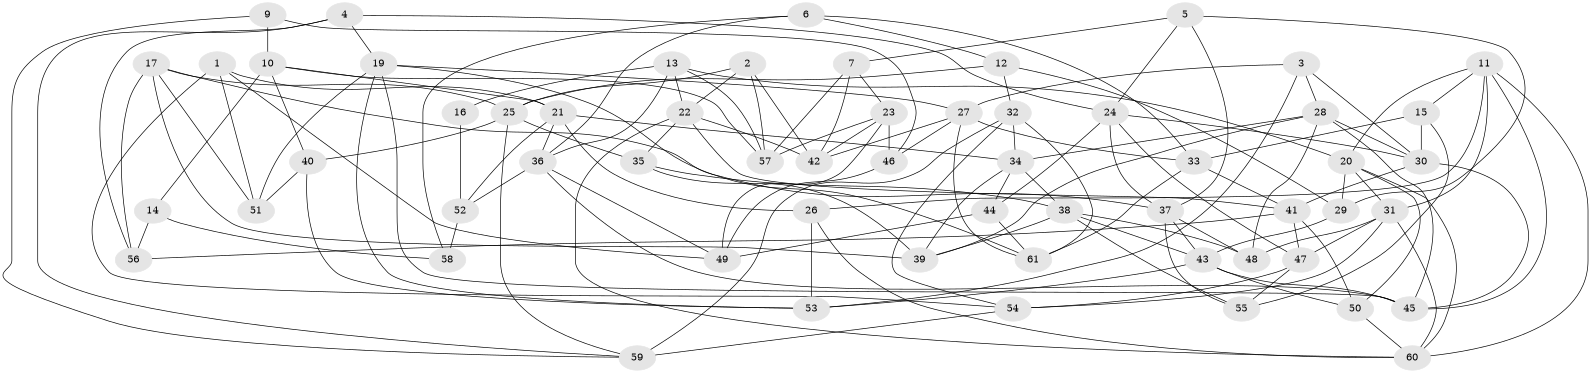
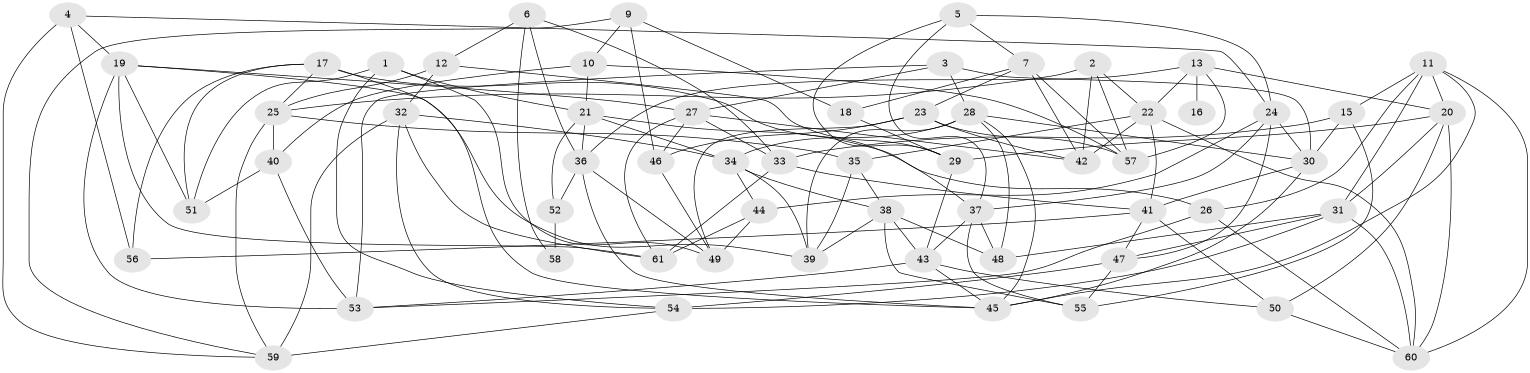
  graph {
    node [color=gray90 style=filled]
    edge [weight=1.0]
    1
    21
    49
    51
    54
    36
    26
    52
    34
    59
    2
    22
    25
    42
    57
    60
    35
    41
    40
    3
    27
    28
    30
    53
    33
    46
    61
    45
    39
    48
    4
    19
    24
    56
    37
    44
    47
    5
    7
    29
+   18
    23
    43
    55
    6
    12
    58
    32
    50
    9
    10
-   14
    11
    15
    20
    31
    13
    16
    17
    38
    1 -- 21
    1 -- 49
    1 -- 51
    1 -- 54
    21 -- 36
    21 -- 26
    21 -- 52
    21 -- 34
    54 -- 59
    36 -- 49
    36 -- 52
    36 -- 45
    26 -- 60
    26 -- 53
    52 -- 58 [weight=2.0]
    34 -- 39
    34 -- 44
    34 -- 38
    2 -- 22
    2 -- 25
    2 -- 42
    2 -- 57
    22 -- 42
    22 -- 60
    22 -- 35
    22 -- 41
    25 -- 59
    25 -- 35
    25 -- 40
    35 -- 39
    35 -- 38
    41 -- 56
    41 -- 47
    41 -- 50
    40 -- 51
    40 -- 53 [weight=2.0]
    3 -- 27
    3 -- 28
    3 -- 30
    3 -- 53
    27 -- 42
    27 -- 33
    27 -- 46
    27 -- 61
    28 -- 34
    28 -- 30
    28 -- 45
    28 -- 39
    28 -- 48
    30 -- 41
    30 -- 45
    33 -- 41
    33 -- 61 [weight=2.0]
    46 -- 49
    4 -- 59
    4 -- 19
    4 -- 24
    4 -- 56
    19 -- 51
    19 -- 27
    19 -- 53
    19 -- 61
    19 -- 45
    24 -- 30
    24 -- 37
    24 -- 44
    24 -- 47
    37 -- 48
    37 -- 43
    37 -- 55
    44 -- 49
    44 -- 61
    47 -- 54 [weight=2.0]
    47 -- 55
    5 -- 24
    5 -- 37
    5 -- 7
    5 -- 29
    7 -- 42 [weight=2.0]
    7 -- 57
+   7 -- 18
    7 -- 23
    29 -- 43
+   18 -- 29 [weight=2.0]
    23 -- 49 [weight=2.0]
    23 -- 42
    23 -- 57
    23 -- 46
    43 -- 53
    43 -- 45
    43 -- 50
    6 -- 36
    6 -- 33
    6 -- 12
    6 -- 58
    12 -- 25
    12 -- 29
    12 -- 32
    32 -- 54
    32 -- 34
    32 -- 59 [weight=2.0]
    32 -- 61
    50 -- 60
    9 -- 59
    9 -- 46
+   9 -- 18
    9 -- 10
    10 -- 21
    10 -- 57
    10 -- 40
-   10 -- 14 [weight=2.0]
-   14 -- 56
-   14 -- 58
    11 -- 26
    11 -- 60
    11 -- 45
    11 -- 15
    11 -- 20
    11 -- 31
    15 -- 30
    15 -- 33
    15 -- 55
    20 -- 60
    20 -- 29
    20 -- 50
    20 -- 31
    31 -- 54
    31 -- 60
    31 -- 48
    31 -- 47
    13 -- 36
    13 -- 22
    13 -- 57
    13 -- 20
    13 -- 16 [weight=2.0]
-   16 -- 52 [weight=2.0]
    17 -- 51
    17 -- 25
    17 -- 39 [weight=2.0]
    17 -- 56
    17 -- 37
    38 -- 39
    38 -- 48
    38 -- 43
    38 -- 55
  }
